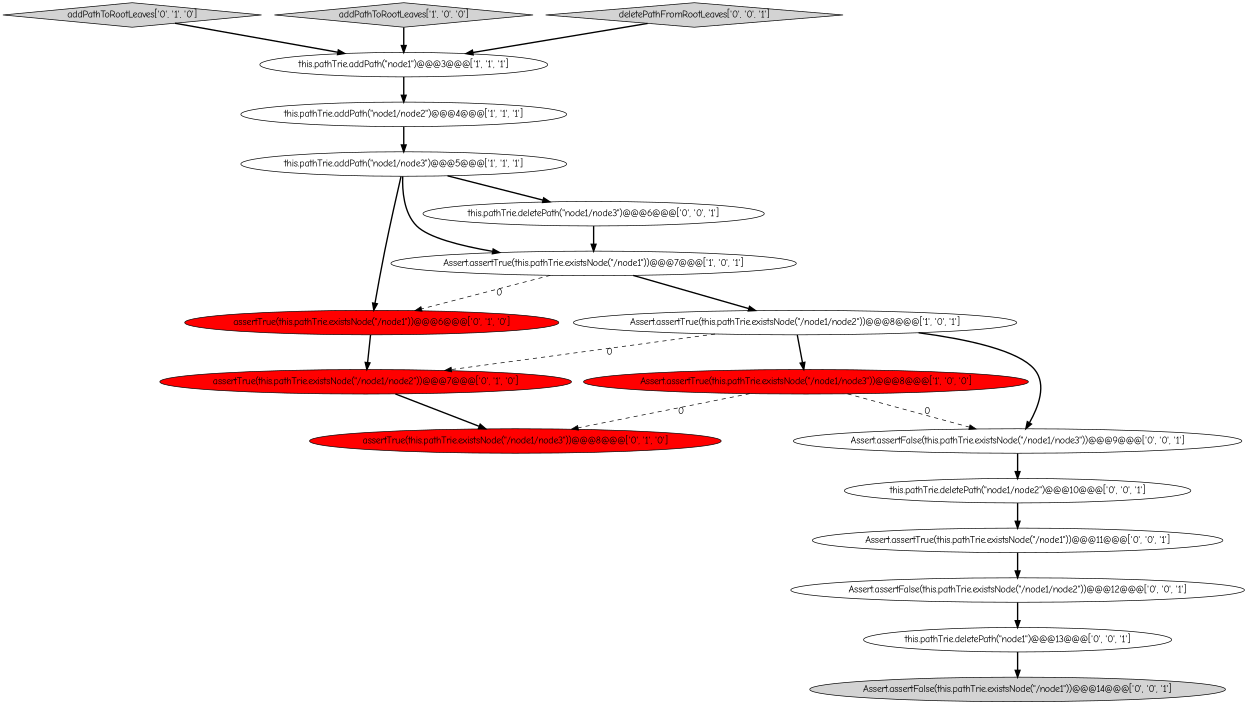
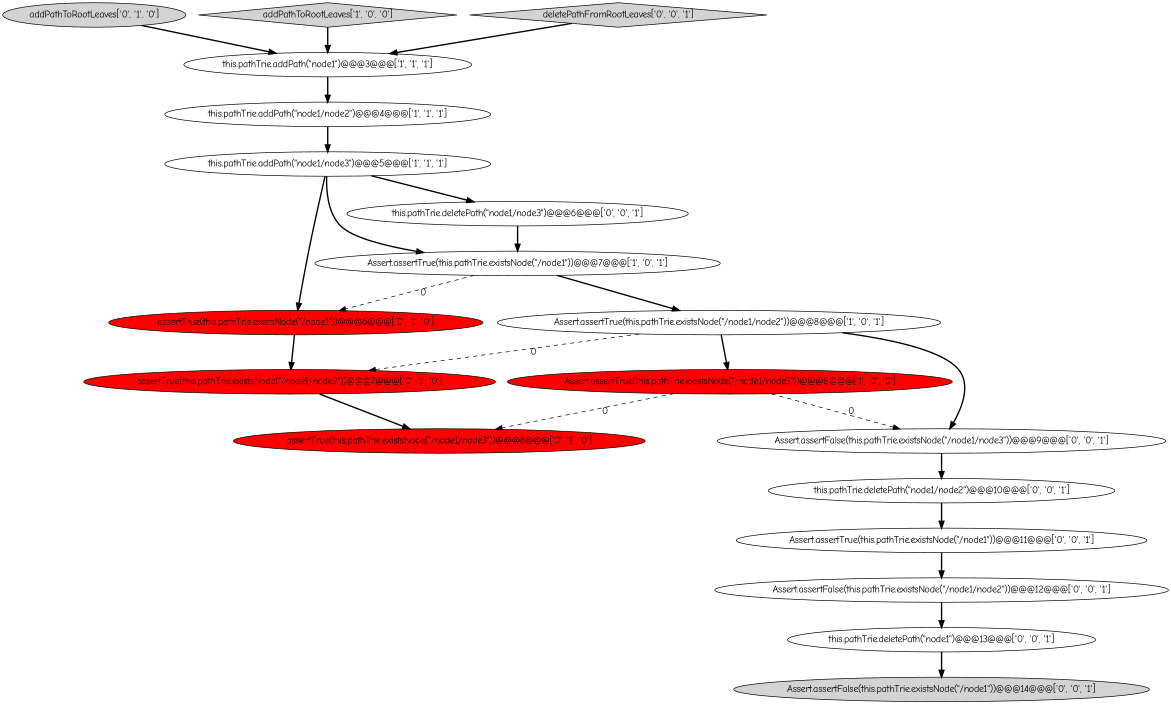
  digraph {
    fontname="Comic Neue"
    node [fillcolor=white shape=ellipse style=filled fontname="Comic Neue"]
    edge [style=bold fontname="Comic Neue"]
-   n1 [fillcolor=lightgray label="addPathToRootLeaves['0', '1', '0']" shape=diamond]
+   n1 [fillcolor=lightgray label="addPathToRootLeaves['0', '1', '0']"]
    n2 [label="this.pathTrie.addPath(\"node1\")@@@3@@@['1', '1', '1']"]
    n3 [fillcolor=lightgray label="addPathToRootLeaves['1', '0', '0']" shape=diamond]
    n4 [label="Assert.assertFalse(this.pathTrie.existsNode(\"/node1/node2\"))@@@12@@@['0', '0', '1']"]
    n5 [label="this.pathTrie.deletePath(\"node1\")@@@13@@@['0', '0', '1']"]
    n6 [label="this.pathTrie.addPath(\"node1/node3\")@@@5@@@['1', '1', '1']"]
    n7 [label="this.pathTrie.deletePath(\"node1/node3\")@@@6@@@['0', '0', '1']"]
    n8 [label="Assert.assertTrue(this.pathTrie.existsNode(\"/node1\"))@@@7@@@['1', '0', '1']"]
    n9 [fillcolor=red label="assertTrue(this.pathTrie.existsNode(\"/node1\"))@@@6@@@['0', '1', '0']"]
    n10 [fillcolor=red label="assertTrue(this.pathTrie.existsNode(\"/node1/node2\"))@@@7@@@['0', '1', '0']"]
    n11 [fillcolor=red label="assertTrue(this.pathTrie.existsNode(\"/node1/node3\"))@@@8@@@['0', '1', '0']"]
    n12 [fillcolor=lightgray label="deletePathFromRootLeaves['0', '0', '1']" shape=diamond]
    n13 [label="this.pathTrie.addPath(\"node1/node2\")@@@4@@@['1', '1', '1']"]
    n14 [label="Assert.assertFalse(this.pathTrie.existsNode(\"/node1/node3\"))@@@9@@@['0', '0', '1']"]
    n15 [label="this.pathTrie.deletePath(\"node1/node2\")@@@10@@@['0', '0', '1']"]
    n16 [fillcolor=red label="Assert.assertTrue(this.pathTrie.existsNode(\"/node1/node3\"))@@@8@@@['1', '0', '0']"]
    n17 [label="Assert.assertTrue(this.pathTrie.existsNode(\"/node1\"))@@@11@@@['0', '0', '1']"]
    n18 [label="Assert.assertTrue(this.pathTrie.existsNode(\"/node1/node2\"))@@@8@@@['1', '0', '1']"]
    n19 [fillcolor=lightgray label="Assert.assertFalse(this.pathTrie.existsNode(\"/node1\"))@@@14@@@['0', '0', '1']"]
    n1 -> n2
    n2 -> n13
    n3 -> n2
    n4 -> n5
    n5 -> n19
    n6 -> n7
    n6 -> n8
    n6 -> n9
    n7 -> n8
    n8 -> n9 [label=0 style=dashed]
    n8 -> n18
    n9 -> n10
    n10 -> n11
    n12 -> n2
    n13 -> n6
    n14 -> n15
    n15 -> n17
    n16 -> n11 [label=0 style=dashed]
    n16 -> n14 [label=0 style=dashed]
    n17 -> n4
    n18 -> n10 [label=0 style=dashed]
    n18 -> n14
    n18 -> n16
  }
